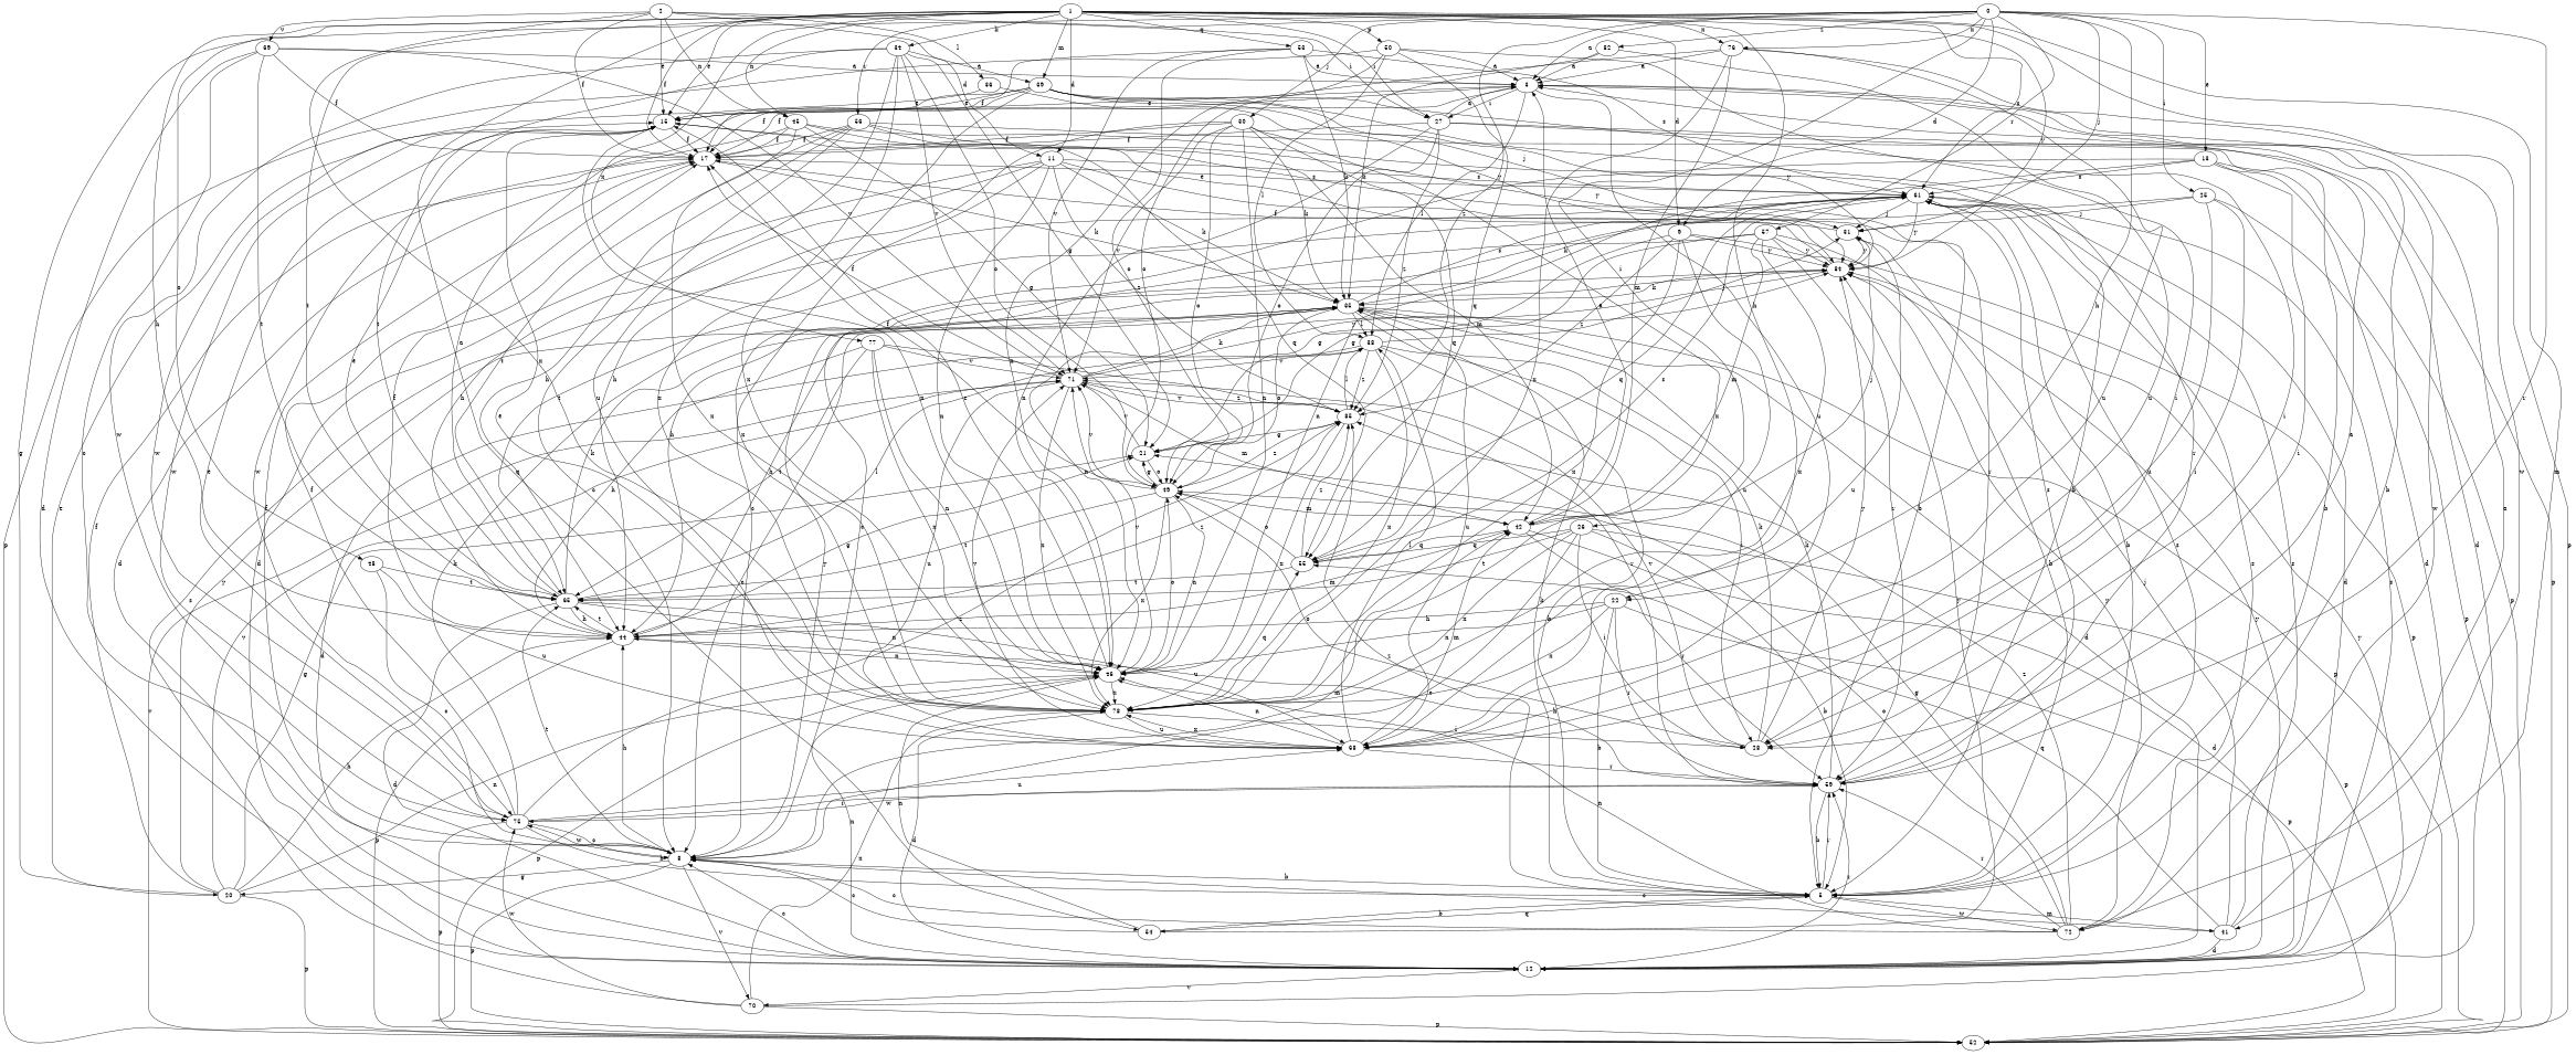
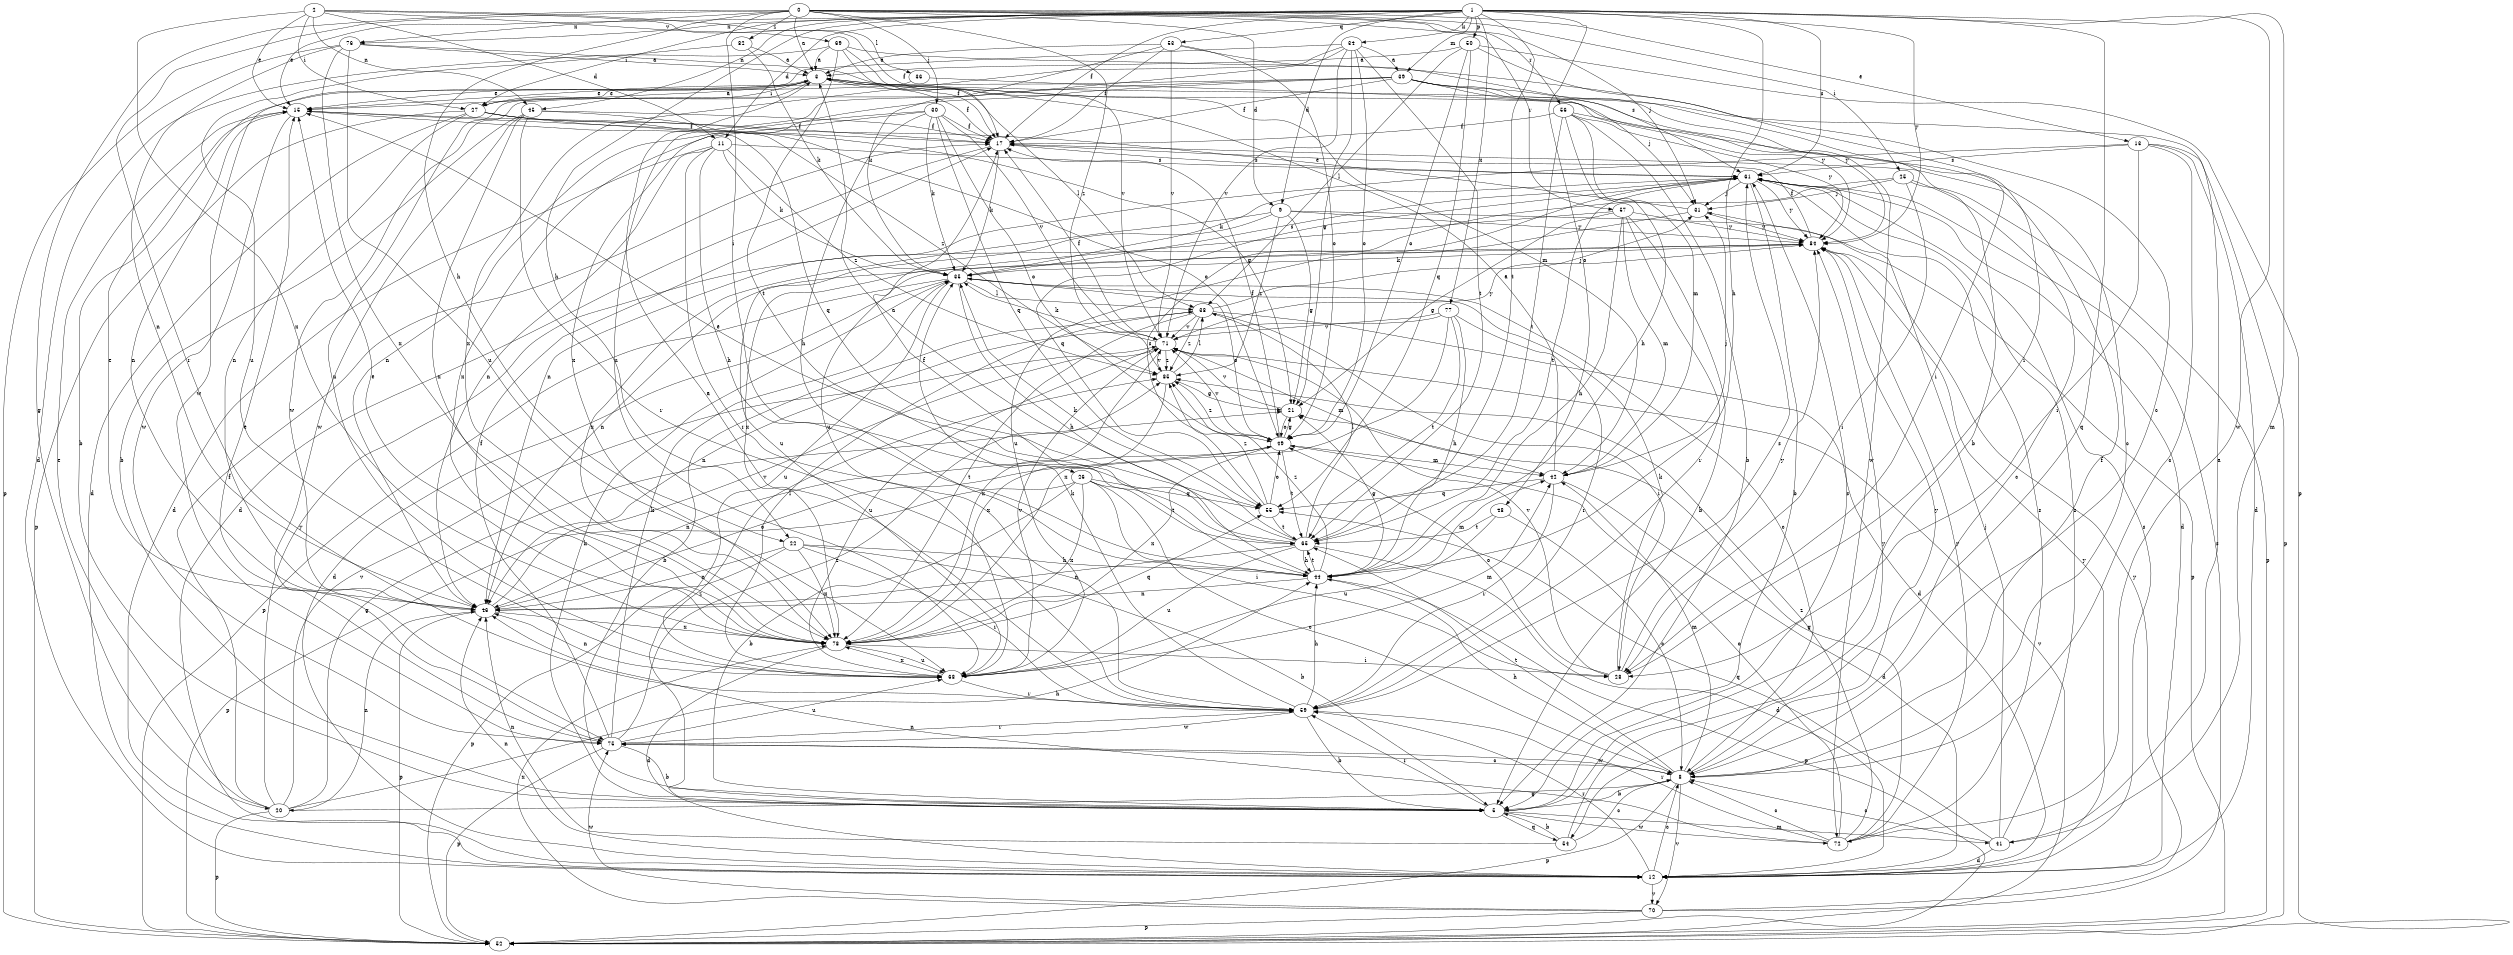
  strict digraph {
    0
    3
    9
    13
    20
    22
    25
    26
    30
    31
    56
    57
    59
    76
    82
    85
    15
    17
    27
    72
    5
    38
    68
    n24 [label=84]
    78
    52
    21
    61
    8
    12
    46
    28
    n33 [label=44]
    71
    65
    55
    35
    49
    42
    75
    1
    11
    34
    39
    41
    45
    48
    50
    53
    54
    77
    2
    36
    69
    70
    0 -> 3 [label=a]
    0 -> 9 [label=d]
    0 -> 13 [label=e]
    0 -> 20 [label=g]
    0 -> 22 [label=h]
    0 -> 25 [label=i]
    0 -> 26 [label=i]
    0 -> 30 [label=j]
    0 -> 31 [label=j]
    0 -> 56 [label=r]
    0 -> 57 [label=r]
    0 -> 59 [label=r]
    0 -> 76 [label=x]
    0 -> 82 [label=z]
    0 -> 85 [label=z]
    3 -> 15 [label=e]
    3 -> 17 [label=f]
    3 -> 27 [label=i]
    3 -> 72 [label=w]
    3 -> 5 [label=b]
    3 -> 38 [label=l]
    3 -> 68 [label=u]
    9 -> 85 [label=z]
    9 -> 68 [label=u]
    9 -> n24 [label=y]
    9 -> 78 [label=x]
    9 -> 52 [label=p]
    9 -> 21 [label=g]
    13 -> 52 [label=p]
    13 -> 61 [label=s]
    13 -> 8 [label=c]
    13 -> 12 [label=d]
    13 -> 46 [label=n]
    13 -> 28 [label=i]
    20 -> 15 [label=e]
    20 -> 17 [label=f]
    20 -> n24 [label=y]
    20 -> 52 [label=p]
    20 -> 21 [label=g]
    20 -> 46 [label=n]
    20 -> n33 [label=h]
    20 -> 71 [label=v]
    22 -> 59 [label=r]
    22 -> 5 [label=b]
    22 -> 78 [label=x]
    22 -> 52 [label=p]
    22 -> 46 [label=n]
    22 -> n33 [label=h]
    25 -> 31 [label=j]
    25 -> 68 [label=u]
    25 -> 52 [label=p]
    25 -> 8 [label=c]
    25 -> 28 [label=i]
    26 -> 5 [label=b]
    26 -> 78 [label=x]
    26 -> 52 [label=p]
    26 -> 8 [label=c]
    26 -> 28 [label=i]
    26 -> 65 [label=t]
    26 -> 55 [label=q]
    30 -> 17 [label=f]
    30 -> 78 [label=x]
    30 -> 46 [label=n]
    30 -> n33 [label=h]
    30 -> 71 [label=v]
    30 -> 55 [label=q]
    30 -> 35 [label=k]
    30 -> 49 [label=o]
    31 -> 15 [label=e]
    31 -> 68 [label=u]
    31 -> n24 [label=y]
    56 -> 17 [label=f]
    56 -> 5 [label=b]
    56 -> n24 [label=y]
    56 -> 8 [label=c]
    56 -> n33 [label=h]
    56 -> 65 [label=t]
    56 -> 42 [label=m]
    57 -> 59 [label=r]
    57 -> 5 [label=b]
    57 -> n24 [label=y]
    57 -> 78 [label=x]
    57 -> 21 [label=g]
    57 -> n33 [label=h]
    57 -> 42 [label=m]
    59 -> 3 [label=a]
    59 -> 5 [label=b]
    59 -> 61 [label=s]
    59 -> n33 [label=h]
    59 -> 35 [label=k]
    59 -> 75 [label=w]
    76 -> 3 [label=a]
    76 -> 68 [label=u]
    76 -> 78 [label=x]
    76 -> 52 [label=p]
    76 -> 46 [label=n]
    76 -> 42 [label=m]
    82 -> 3 [label=a]
    82 -> 68 [label=u]
    82 -> 35 [label=k]
    85 -> 38 [label=l]
    85 -> 78 [label=x]
    85 -> 21 [label=g]
    85 -> 71 [label=v]
    15 -> 17 [label=f]
    15 -> 46 [label=n]
    15 -> 55 [label=q]
    15 -> 75 [label=w]
    17 -> 61 [label=s]
    17 -> 12 [label=d]
    17 -> 35 [label=k]
    27 -> 3 [label=a]
    27 -> 85 [label=z]
    27 -> 17 [label=f]
    27 -> 52 [label=p]
    27 -> 12 [label=d]
    27 -> 46 [label=n]
    27 -> 49 [label=o]
    72 -> 59 [label=r]
    72 -> 85 [label=z]
    72 -> n24 [label=y]
    72 -> 21 [label=g]
    72 -> 61 [label=s]
    72 -> 8 [label=c]
    72 -> 46 [label=n]
    72 -> 49 [label=o]
    5 -> 59 [label=r]
    5 -> 85 [label=z]
    5 -> 72 [label=w]
    5 -> 61 [label=s]
    5 -> 35 [label=k]
    5 -> 41 [label=m]
    5 -> 54 [label=q]
    38 -> 31 [label=j]
    38 -> 85 [label=z]
    38 -> 5 [label=b]
-   38 -> 78 [label=x]
+   38 -> 78 [label=t]
    38 -> 12 [label=d]
    38 -> 28 [label=i]
    38 -> 71 [label=v]
    68 -> 59 [label=r]
    68 -> 38 [label=l]
    68 -> 78 [label=x]
    68 -> 46 [label=n]
    68 -> 71 [label=v]
    68 -> 42 [label=m]
    n24 -> 17 [label=f]
    n24 -> 46 [label=n]
    n24 -> 35 [label=k]
    78 -> 15 [label=e]
    78 -> 68 [label=u]
    78 -> 12 [label=d]
    78 -> 28 [label=i]
    78 -> 55 [label=q]
    52 -> 71 [label=v]
    21 -> 71 [label=v]
    21 -> 49 [label=o]
    61 -> 31 [label=j]
    61 -> 5 [label=b]
    61 -> n24 [label=y]
    61 -> 12 [label=d]
    61 -> 65 [label=t]
    61 -> 55 [label=q]
    61 -> 35 [label=k]
    8 -> 20 [label=g]
    8 -> 17 [label=f]
    8 -> 5 [label=b]
    8 -> n24 [label=y]
    8 -> 52 [label=p]
    8 -> n33 [label=h]
    8 -> 65 [label=t]
    8 -> 42 [label=m]
    8 -> 75 [label=w]
    8 -> 70 [label=v]
    12 -> 59 [label=r]
    12 -> n24 [label=y]
    12 -> 61 [label=s]
    12 -> 8 [label=c]
    12 -> 46 [label=n]
    12 -> 70 [label=v]
    46 -> 15 [label=e]
    46 -> 78 [label=x]
    46 -> 52 [label=p]
    46 -> 71 [label=v]
    46 -> 49 [label=o]
    28 -> n24 [label=y]
    28 -> 71 [label=v]
    28 -> 35 [label=k]
    28 -> 49 [label=o]
    n33 -> 85 [label=z]
    n33 -> 17 [label=f]
    n33 -> 52 [label=p]
    n33 -> 21 [label=g]
    n33 -> 46 [label=n]
    n33 -> 65 [label=t]
    n33 -> 42 [label=m]
    71 -> 85 [label=z]
    71 -> 17 [label=f]
    71 -> 68 [label=u]
    71 -> n24 [label=y]
    71 -> 78 [label=x]
    71 -> 35 [label=k]
    71 -> 42 [label=m]
    65 -> 3 [label=a]
    65 -> 15 [label=e]
    65 -> 38 [label=l]
    65 -> 68 [label=u]
    65 -> 12 [label=d]
    65 -> 46 [label=n]
    65 -> n33 [label=h]
    65 -> 35 [label=k]
    55 -> 85 [label=z]
    55 -> 61 [label=s]
    55 -> 65 [label=t]
    55 -> 49 [label=o]
    35 -> 38 [label=l]
    35 -> 68 [label=u]
    35 -> 52 [label=p]
    35 -> 61 [label=s]
    35 -> 8 [label=c]
    35 -> 12 [label=d]
    35 -> n33 [label=h]
    35 -> 49 [label=o]
    49 -> 85 [label=z]
    49 -> 17 [label=f]
    49 -> 78 [label=x]
    49 -> 21 [label=g]
    49 -> 46 [label=n]
    49 -> 71 [label=v]
    49 -> 65 [label=t]
    49 -> 42 [label=m]
    42 -> 3 [label=a]
    42 -> 31 [label=j]
    42 -> 59 [label=r]
    42 -> 12 [label=d]
    42 -> 55 [label=q]
    75 -> 59 [label=r]
    75 -> 85 [label=z]
    75 -> 15 [label=e]
    75 -> 17 [label=f]
    75 -> 5 [label=b]
    75 -> 68 [label=u]
    75 -> 52 [label=p]
    75 -> 8 [label=c]
    75 -> 35 [label=k]
    1 -> 9 [label=d]
    1 -> 22 [label=h]
    1 -> 76 [label=x]
    1 -> 15 [label=e]
    1 -> 17 [label=f]
    1 -> 27 [label=i]
    1 -> 72 [label=w]
    1 -> n24 [label=y]
    1 -> 61 [label=s]
    1 -> n33 [label=h]
    1 -> 65 [label=t]
    1 -> 11 [label=d]
    1 -> 34 [label=k]
    1 -> 39 [label=m]
    1 -> 41 [label=m]
    1 -> 45 [label=n]
    1 -> 48 [label=o]
    1 -> 50 [label=p]
    1 -> 53 [label=q]
    1 -> 54 [label=q]
    1 -> 77 [label=x]
    11 -> 59 [label=r]
    11 -> 85 [label=z]
-   11 -> 78 [label=x]
    11 -> 61 [label=s]
    11 -> 12 [label=d]
    11 -> 46 [label=n]
    11 -> n33 [label=h]
    11 -> 35 [label=k]
    34 -> 68 [label=u]
    34 -> 78 [label=x]
    34 -> 21 [label=g]
    34 -> 71 [label=v]
    34 -> 65 [label=t]
    34 -> 49 [label=o]
    34 -> 75 [label=w]
    34 -> 39 [label=a]
    39 -> 31 [label=j]
    39 -> 15 [label=e]
    39 -> 17 [label=f]
    39 -> 5 [label=b]
    39 -> n24 [label=y]
    39 -> 78 [label=x]
    39 -> 28 [label=i]
    39 -> 75 [label=w]
    41 -> 3 [label=a]
    41 -> 31 [label=j]
    41 -> 61 [label=s]
    41 -> 8 [label=c]
    41 -> 12 [label=d]
    41 -> 55 [label=q]
    45 -> 59 [label=r]
    45 -> 17 [label=f]
    45 -> 5 [label=b]
    45 -> 78 [label=x]
    45 -> 21 [label=g]
    45 -> 75 [label=w]
    48 -> 68 [label=u]
    48 -> 8 [label=c]
    48 -> 65 [label=t]
    50 -> 3 [label=a]
    50 -> 38 [label=l]
    50 -> 52 [label=p]
    50 -> 28 [label=i]
    50 -> 55 [label=q]
    50 -> 49 [label=o]
    53 -> 3 [label=a]
    53 -> 17 [label=f]
    53 -> 61 [label=s]
    53 -> 71 [label=v]
    53 -> 35 [label=k]
    53 -> 49 [label=o]
    54 -> 5 [label=b]
    54 -> n24 [label=y]
    54 -> 8 [label=c]
    54 -> 46 [label=n]
    77 -> 59 [label=r]
    77 -> 78 [label=x]
    77 -> 46 [label=n]
    77 -> n33 [label=h]
    77 -> 71 [label=v]
    77 -> 65 [label=t]
    2 -> 15 [label=e]
    2 -> 17 [label=f]
    2 -> 27 [label=i]
    2 -> 78 [label=x]
    2 -> 11 [label=d]
    2 -> 45 [label=n]
    2 -> 36 [label=l]
    2 -> 69 [label=v]
    36 -> 15 [label=e]
    36 -> n24 [label=y]
    69 -> 3 [label=a]
    69 -> 17 [label=f]
    69 -> 8 [label=c]
    69 -> 12 [label=d]
    69 -> 71 [label=v]
    69 -> 65 [label=t]
    70 -> n24 [label=y]
    70 -> 78 [label=x]
    70 -> 52 [label=p]
    70 -> 61 [label=s]
    70 -> 75 [label=w]
  }
